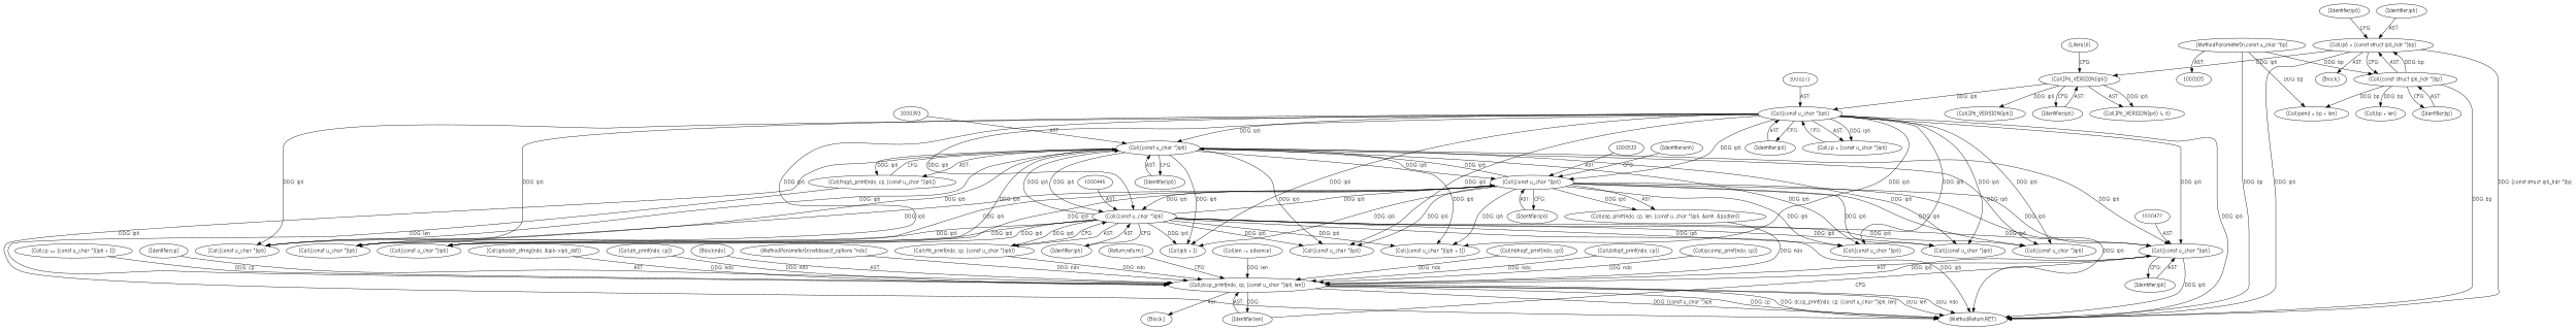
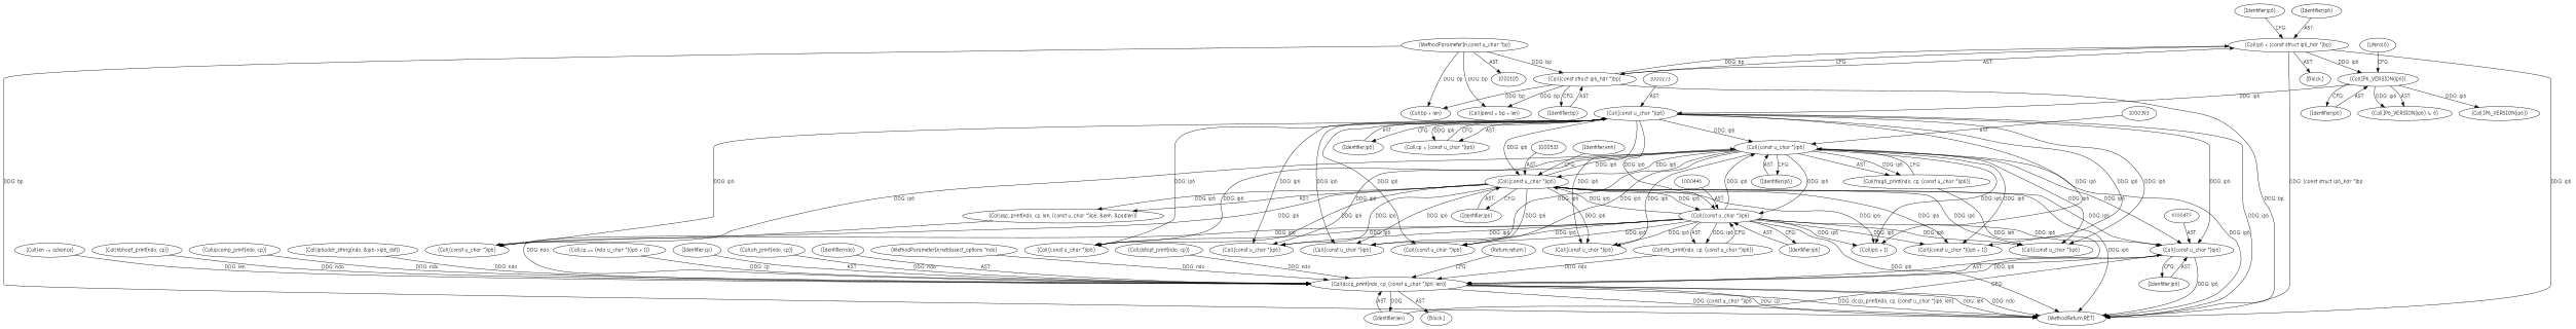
  digraph {
    fontname="Comic Neue"
    node [fontname="Comic Neue"]
    edge [fontname="Comic Neue"]
    n1 [label="(Call,(const u_char *)ip6)"]
    n2 [label="(Call,dccp_print(ndo, cp, (const u_char *)ip6, len))"]
    n3 [label="(Identifier,ip6)"]
    n4 [label="(MethodReturn,RET)"]
    n5 [label="(Identifier,len)"]
    n6 [label="(Block,)"]
    n7 [label="(Call,(const u_char *)ip6)"]
    n8 [label="(Call,(const u_char *)ip6)"]
    n9 [label="(Call,(const u_char *)ip6)"]
    n10 [label="(Identifier,ip6)"]
    n11 [label="(Call,(const u_char *)ip6)"]
    n12 [label="(Call,(const u_char *)ip6)"]
    n13 [label="(Call,(const u_char *)ip6)"]
    n14 [label="(Call,(const u_char *)ip6)"]
    n15 [label="(Call,(const u_char *)ip6)"]
    n16 [label="(Call,frag6_print(ndo, cp, (const u_char *)ip6))"]
    n17 [label="(Call,(const u_char *)ip6)"]
    n18 [label="(Call,(const u_char *)(ip6 + 1))"]
    n19 [label="(Call,ip6 + 1)"]
    n20 [label="(Call,(const u_char *)ip6)"]
    n21 [label="(Identifier,ip6)"]
    n22 [label="(Call,esp_print(ndo, cp, len, (const u_char *)ip6, &enh, &padlen))"]
    n23 [label="(Call,rt6_print(ndo, cp, (const u_char *)ip6))"]
    n24 [label="(Identifier,ip6)"]
    n25 [label="(Call,(const u_char *)ip6)"]
    n26 [label="(Identifier,ip6)"]
    n27 [label="(Call,cp = (const u_char *)ip6)"]
    n28 [label="(Call,IP6_VERSION(ip6))"]
    n29 [label="(Identifier,ip6)"]
    n30 [label="(Call,IP6_VERSION(ip6))"]
    n31 [label="(Call,IP6_VERSION(ip6) != 6)"]
    n32 [label="(Call,ip6 = (const struct ip6_hdr *)bp)"]
    n33 [label="(Call,(const struct ip6_hdr *)bp)"]
    n34 [label="(Block,)"]
    n35 [label="(Call,ipend = bp + len)"]
    n36 [label="(Call,bp + len)"]
    n37 [label="(Identifier,bp)"]
    n38 [label="(MethodParameterIn,const u_char *bp)"]
    1000105
    n40 [label="(Identifier,ip6)"]
    n41 [label="(Return,return;)"]
    n42 [label="(Identifier,ip6)"]
    n43 [label="(Call,len -= advance)"]
    n44 [label="(Call,hbhopt_print(ndo, cp))"]
-   n45 [label="(Call,cp == (const u_char *)(ip6 + 1))"]
+   n45 [label="(Call,cp == (ndo u_char *)(ip6 + 1))"]
    n46 [label="(Identifier,cp)"]
    n47 [label="(Call,dstopt_print(ndo, cp))"]
    n48 [label="(Call,ipcomp_print(ndo, cp))"]
    n49 [label="(Call,ip6addr_string(ndo, &ip6->ip6_dst))"]
    n50 [label="(Literal,6)"]
    n51 [label="(Identifier,enh)"]
    n52 [label="(Call,ah_print(ndo, cp))"]
-   n53 [label="(Block,ndo)"]
+   n53 [label="(Identifier,ndo)"]
    n54 [label="(MethodParameterIn,netdissect_options *ndo)"]
    1000472
    1000393
    1000533
    1000273
    1000446
    n1 -> n2 [label="AST: "]
    n1 -> n2 [label="DDG: ip6"]
    n1 -> n3 [label="CFG: "]
    n1 -> n4 [label="DDG: ip6"]
    n2 -> n4 [label="DDG: dccp_print(ndo, cp, (const u_char *)ip6, len)"]
    n2 -> n4 [label="DDG: len"]
    n2 -> n4 [label="DDG: ndo"]
    n2 -> n4 [label="DDG: (const u_char *)ip6"]
    n2 -> n4 [label="DDG: cp"]
    n2 -> n5 [label="DDG: "]
    n2 -> n6 [label="AST: "]
    n3 -> n1 [label="AST: "]
    n5 -> n1 [label="CFG: "]
    n5 -> n2 [label="AST: "]
    n7 -> n1 [label="DDG: ip6"]
    n7 -> n4 [label="DDG: ip6"]
    n7 -> n8 [label="DDG: ip6"]
    n7 -> n9 [label="DDG: ip6"]
    n7 -> n10 [label="CFG: "]
    n7 -> n11 [label="DDG: ip6"]
    n7 -> n12 [label="DDG: ip6"]
    n7 -> n13 [label="DDG: ip6"]
    n7 -> n14 [label="DDG: ip6"]
    n7 -> n15 [label="DDG: ip6"]
    n7 -> n16 [label="AST: "]
    n7 -> n16 [label="DDG: ip6"]
    n7 -> n17 [label="DDG: ip6"]
    n7 -> n18 [label="DDG: ip6"]
    n7 -> n19 [label="DDG: ip6"]
    n7 -> n20 [label="DDG: ip6"]
    n8 -> n1 [label="DDG: ip6"]
    n8 -> n4 [label="DDG: ip6"]
    n8 -> n7 [label="DDG: ip6"]
    n8 -> n9 [label="DDG: ip6"]
    n8 -> n11 [label="DDG: ip6"]
    n8 -> n12 [label="DDG: ip6"]
    n8 -> n13 [label="DDG: ip6"]
    n8 -> n14 [label="DDG: ip6"]
    n8 -> n15 [label="DDG: ip6"]
    n8 -> n17 [label="DDG: ip6"]
    n8 -> n18 [label="DDG: ip6"]
    n8 -> n19 [label="DDG: ip6"]
    n8 -> n20 [label="DDG: ip6"]
    n8 -> n21 [label="CFG: "]
    n8 -> n22 [label="AST: "]
    n8 -> n22 [label="DDG: ip6"]
    n9 -> n1 [label="DDG: ip6"]
    n9 -> n4 [label="DDG: ip6"]
    n9 -> n7 [label="DDG: ip6"]
    n9 -> n8 [label="DDG: ip6"]
    n9 -> n11 [label="DDG: ip6"]
    n9 -> n12 [label="DDG: ip6"]
    n9 -> n13 [label="DDG: ip6"]
    n9 -> n14 [label="DDG: ip6"]
    n9 -> n15 [label="DDG: ip6"]
    n9 -> n17 [label="DDG: ip6"]
    n9 -> n18 [label="DDG: ip6"]
    n9 -> n19 [label="DDG: ip6"]
    n9 -> n20 [label="DDG: ip6"]
    n9 -> n23 [label="AST: "]
    n9 -> n23 [label="DDG: ip6"]
    n9 -> n24 [label="CFG: "]
    n10 -> n7 [label="AST: "]
    n16 -> n2 [label="DDG: len"]
    n16 -> n7 [label="CFG: "]
    n21 -> n8 [label="AST: "]
    n22 -> n2 [label="DDG: ndo"]
    n23 -> n2 [label="DDG: ndo"]
    n23 -> n9 [label="CFG: "]
    n24 -> n9 [label="AST: "]
    n25 -> n1 [label="DDG: ip6"]
    n25 -> n4 [label="DDG: ip6"]
    n25 -> n7 [label="DDG: ip6"]
    n25 -> n8 [label="DDG: ip6"]
    n25 -> n9 [label="DDG: ip6"]
    n25 -> n11 [label="DDG: ip6"]
    n25 -> n12 [label="DDG: ip6"]
    n25 -> n13 [label="DDG: ip6"]
    n25 -> n14 [label="DDG: ip6"]
    n25 -> n15 [label="DDG: ip6"]
    n25 -> n17 [label="DDG: ip6"]
    n25 -> n18 [label="DDG: ip6"]
    n25 -> n19 [label="DDG: ip6"]
    n25 -> n20 [label="DDG: ip6"]
    n25 -> n26 [label="CFG: "]
    n25 -> n27 [label="AST: "]
    n25 -> n27 [label="DDG: ip6"]
    n26 -> n25 [label="AST: "]
    n27 -> n25 [label="CFG: "]
    n28 -> n25 [label="DDG: ip6"]
    n28 -> n29 [label="CFG: "]
    n28 -> n30 [label="DDG: ip6"]
    n28 -> n31 [label="AST: "]
    n28 -> n31 [label="DDG: ip6"]
    n29 -> n28 [label="AST: "]
    n32 -> n4 [label="DDG: ip6"]
    n32 -> n4 [label="DDG: (const struct ip6_hdr *)bp"]
    n32 -> n28 [label="DDG: ip6"]
    n32 -> n33 [label="CFG: "]
    n32 -> n34 [label="AST: "]
    n33 -> n4 [label="DDG: bp"]
    n33 -> n32 [label="AST: "]
    n33 -> n32 [label="DDG: bp"]
    n33 -> n35 [label="DDG: bp"]
    n33 -> n36 [label="DDG: bp"]
    n33 -> n37 [label="CFG: "]
    n37 -> n33 [label="AST: "]
    n38 -> n4 [label="DDG: bp"]
    n38 -> n33 [label="DDG: bp"]
    n38 -> n35 [label="DDG: bp"]
+   n38 -> n36 [label="DDG: bp"]
    n38 -> 1000105 [label="AST: "]
    n40 -> n32 [label="CFG: "]
    n41 -> n2 [label="CFG: "]
    n42 -> n32 [label="AST: "]
    n43 -> n2 [label="DDG: len"]
    n44 -> n2 [label="DDG: ndo"]
    n45 -> n2 [label="DDG: cp"]
    n46 -> n2 [label="AST: "]
    n47 -> n2 [label="DDG: ndo"]
    n48 -> n2 [label="DDG: ndo"]
    n49 -> n2 [label="DDG: ndo"]
    n50 -> n28 [label="CFG: "]
    n51 -> n8 [label="CFG: "]
    n52 -> n2 [label="DDG: ndo"]
    n53 -> n2 [label="AST: "]
    n54 -> n2 [label="DDG: ndo"]
    1000472 -> n1 [label="AST: "]
    1000393 -> n7 [label="AST: "]
    1000533 -> n8 [label="AST: "]
    1000273 -> n25 [label="AST: "]
    1000446 -> n9 [label="AST: "]
  }
